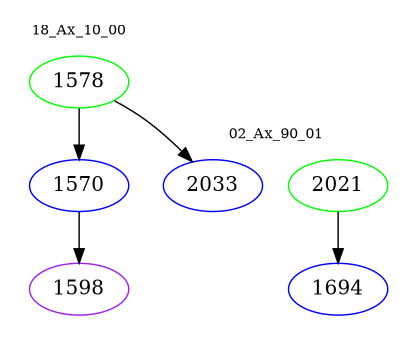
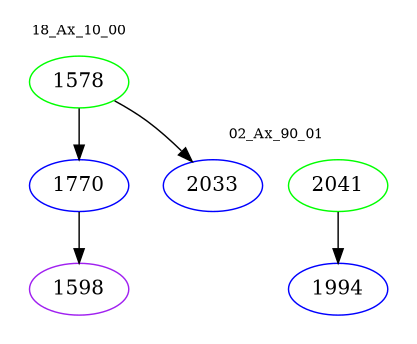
  digraph {
    node [color=blue]
    edge [color=black]
-   n1 [color=green label=2021]
-   n2 [label=1694]
+   n1 [color=green label=2041]
+   n2 [label=1994]
    n3 [label=2033]
    n4 [color=green label=1578]
-   n5 [label=1570]
+   n5 [label=1770]
    n6 [color=purple label=1598]
    subgraph cluster_1 {
      color=white
      fontsize=10
      label="02_Ax_90_01"
      n1
      n2
      n3
    }
    subgraph cluster_2 {
      color=white
      fontsize=10
      label="18_Ax_10_00"
      n4
      n5
      n6
    }
    n1 -> n2
    n4 -> n3
    n4 -> n5
    n5 -> n6
  }
